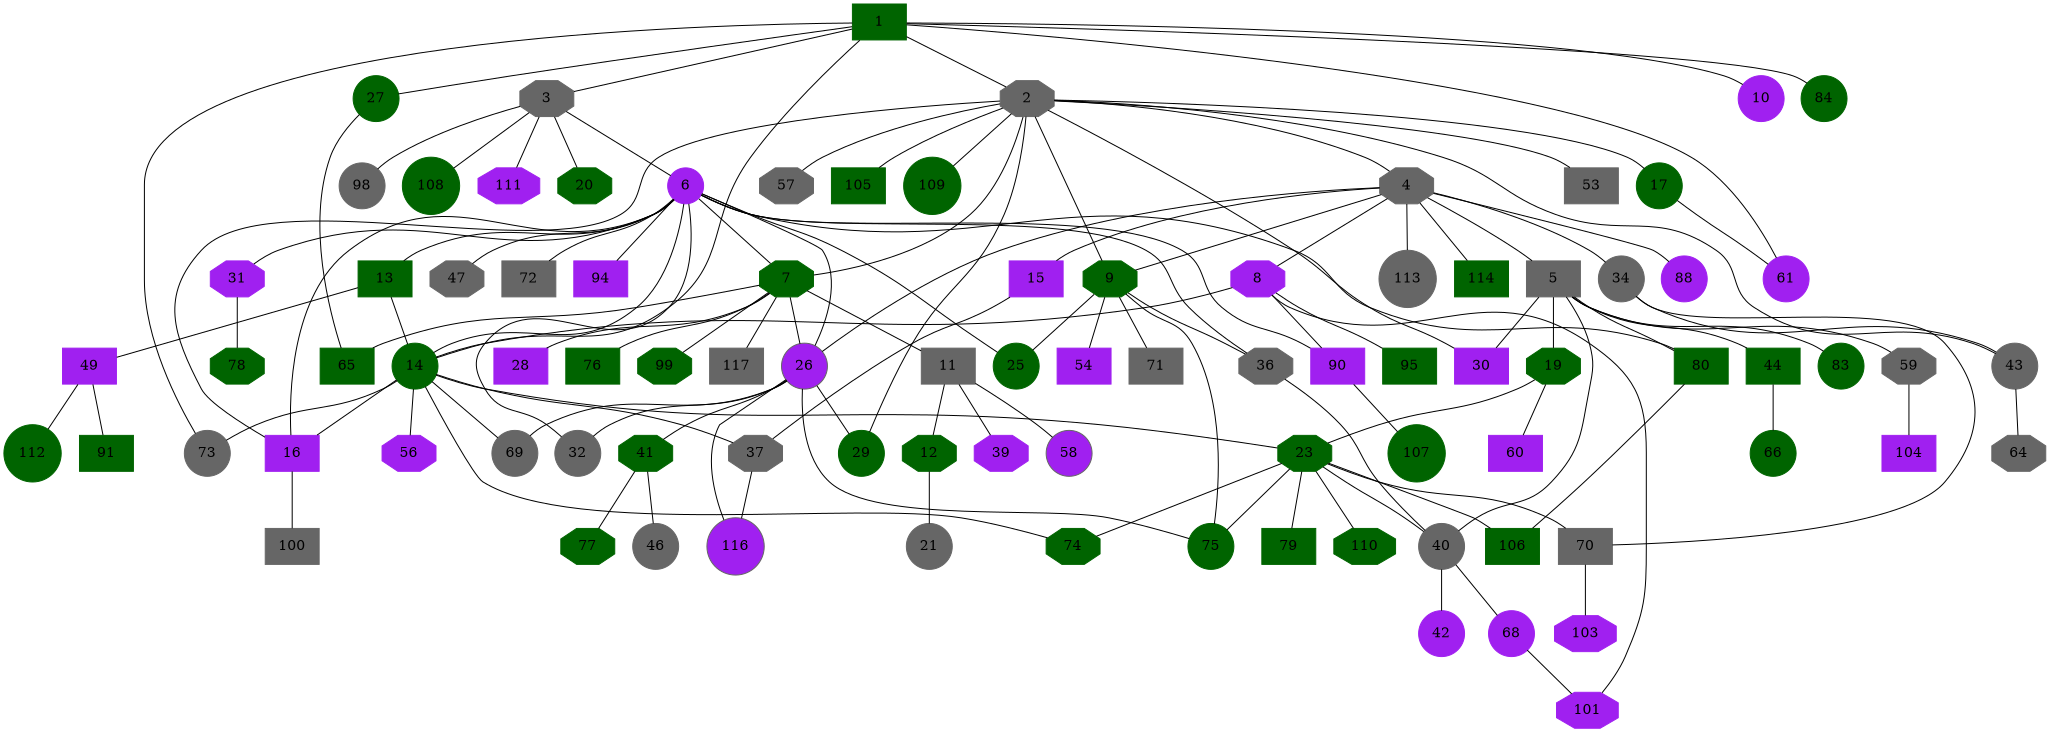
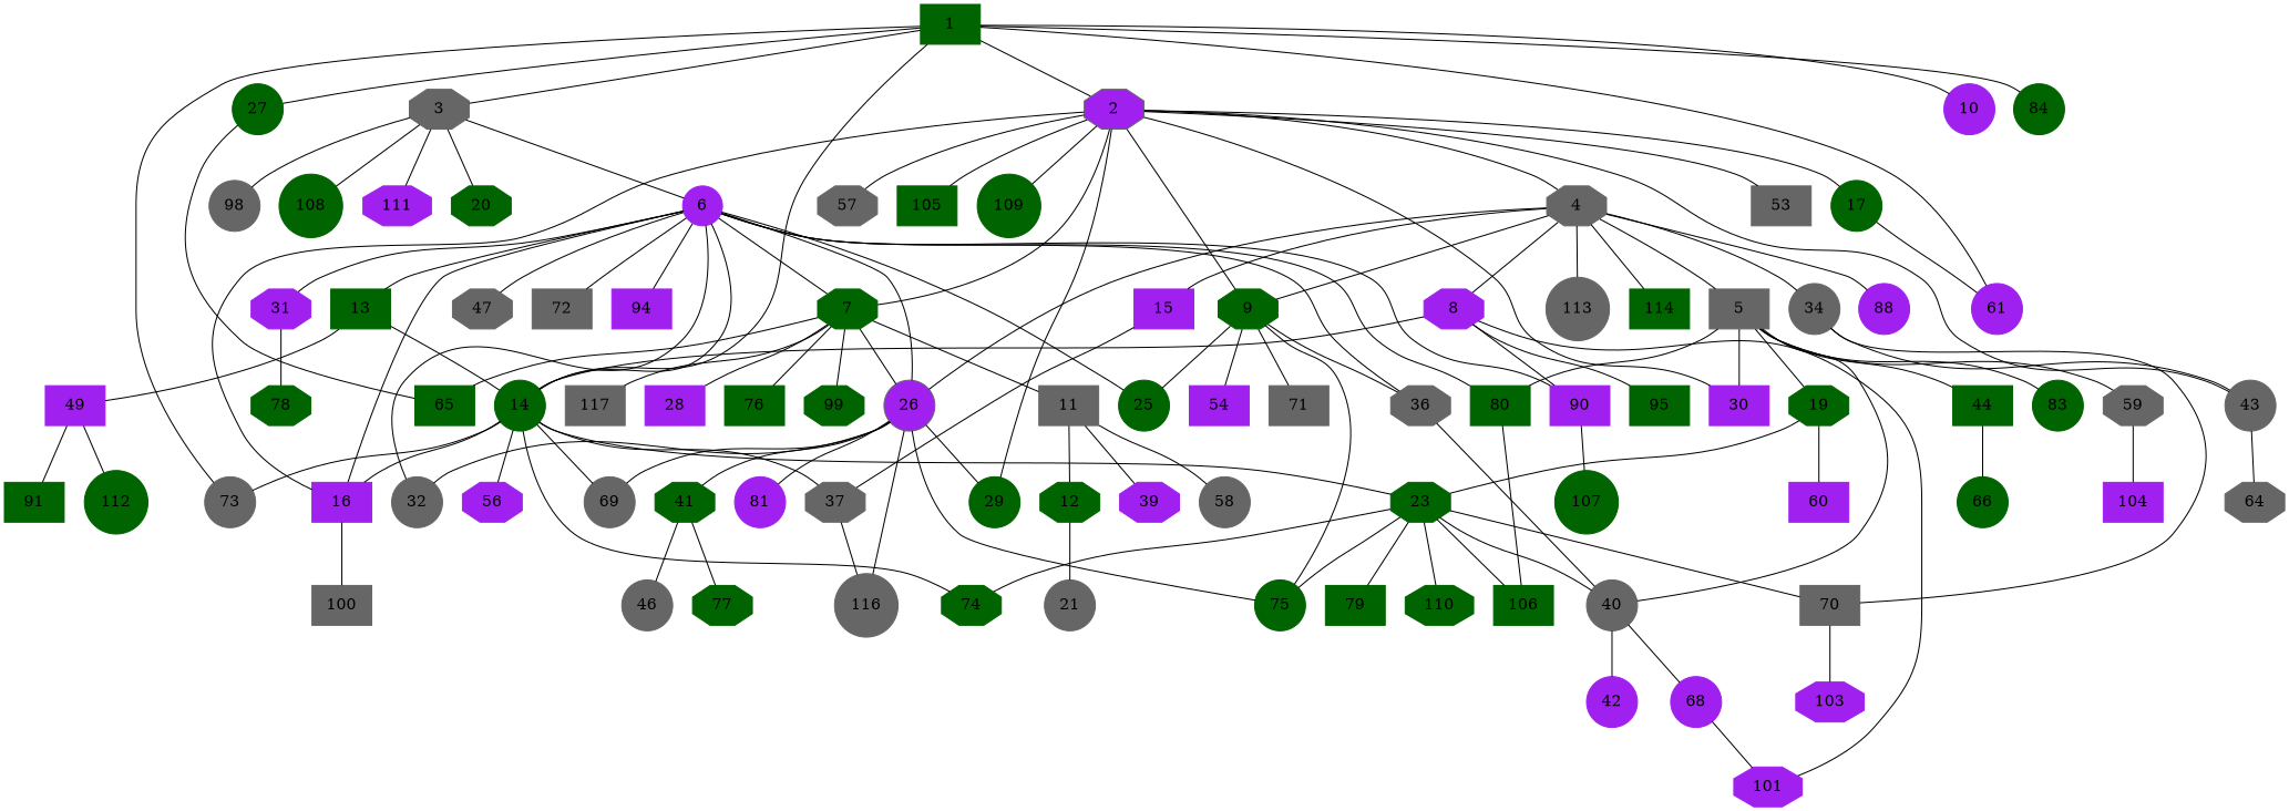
  graph {
    node [color=darkgreen shape=circle style=filled]
    1 [shape=box super="+55"]
-   2 [color=gray40 shape=octagon super="+82"]
+   2 [color=gray40 shape=octagon super="+82" fillcolor=purple]
    3 [color=gray40 shape=octagon super="+22"]
    10 [color=purple]
    14 [super="+18"]
    27
    61 [color=purple]
    73 [color=gray40]
    84
    4 [color=gray40 shape=octagon super="+35"]
    7 [shape=octagon super="+50"]
    9 [shape=octagon super="+96"]
    16 [color=purple shape=box super="+63"]
    17
    29
    43 [color=gray40]
    53 [color=gray40 shape=box]
    57 [color=gray40 shape=octagon]
    105 [shape=box]
    109
    30 [color=purple shape=box]
    6 [color=purple super="+24"]
    20 [shape=octagon]
    98 [color=gray40]
    108
    111 [color=purple shape=octagon]
    23 [shape=octagon super="+87"]
    37 [color=gray40 shape=octagon super="+48"]
    56 [color=purple shape=octagon]
    69 [color=gray40]
    74 [shape=octagon]
    65 [shape=box]
    5 [color=gray40 shape=box super="+38"]
    8 [color=purple shape=octagon]
    15 [color=purple shape=box]
    26 [color=gray40 fillcolor=purple super="+102"]
    34 [color=gray40 super="+89"]
    88 [color=purple]
    113 [color=gray40]
    114 [shape=box]
    11 [color=gray40 shape=box super="+45"]
    28 [color=purple shape=box]
    76 [shape=box]
    99 [shape=octagon]
    117 [color=gray40 shape=box]
    25
    36 [color=gray40 shape=octagon]
    54 [color=purple shape=box]
    71 [color=gray40 shape=box]
    75 [super="+85"]
    12 [shape=octagon]
    39 [color=purple shape=octagon]
-   58 [color=gray40 fillcolor=purple]
+   58 [color=gray40]
    100 [color=gray40 shape=box]
    64 [color=gray40 shape=octagon]
    80 [shape=box]
    13 [shape=box super="+33"]
    31 [color=purple shape=octagon]
    32 [color=gray40 super="+52"]
    47 [color=gray40 shape=octagon]
    72 [color=gray40 shape=box]
    90 [color=purple shape=box super="+118"]
    94 [color=purple shape=box super="+97"]
    19 [shape=octagon super="+67"]
    40 [color=gray40 super="+93"]
    44 [shape=box super="+86"]
    59 [color=gray40 shape=octagon]
    83
    95 [shape=box]
    101 [color=purple shape=octagon]
    41 [shape=octagon super="+62"]
-   116 [color=gray40 fillcolor=purple]
+   81 [color=purple]
+   116 [color=gray40]
    70 [color=gray40 shape=box super="+92"]
    60 [color=purple shape=box]
    42 [color=purple]
    68 [color=purple]
    66
    104 [color=purple shape=box]
    106 [shape=box]
    49 [color=purple shape=box super="+51"]
    78 [shape=octagon]
    107
    21 [color=gray40 super="+115"]
    91 [shape=box]
    112
    79 [shape=box]
    110 [shape=octagon]
    103 [color=purple shape=octagon]
    46 [color=gray40]
    77 [shape=octagon]
    1 -- 2
    1 -- 3
    1 -- 10
    1 -- 14
    1 -- 27
    1 -- 61
    1 -- 73
    1 -- 84
    2 -- 4
    2 -- 7
    2 -- 9
    2 -- 16
    2 -- 17
    2 -- 29
    2 -- 43
    2 -- 53
    2 -- 57
    2 -- 105
    2 -- 109
    2 -- 30
    3 -- 6
    3 -- 20
    3 -- 98
    3 -- 108
    3 -- 111
    14 -- 73
    14 -- 16
    14 -- 23
    14 -- 37
    14 -- 56
    14 -- 69
    14 -- 74
    27 -- 65
    4 -- 9
    4 -- 5
    4 -- 8
    4 -- 15
    4 -- 26
    4 -- 34
    4 -- 88
    4 -- 113
    4 -- 114
    7 -- 65
    7 -- 26
    7 -- 11
    7 -- 28
    7 -- 76
    7 -- 99
    7 -- 117
    9 -- 25
    9 -- 36
    9 -- 54
    9 -- 71
    9 -- 75
    16 -- 100
    17 -- 61
    43 -- 64
    6 -- 14
    6 -- 7
    6 -- 16
    6 -- 26
    6 -- 25
    6 -- 36
    6 -- 80
    6 -- 13
    6 -- 31
    6 -- 32
    6 -- 47
    6 -- 72
    6 -- 90
    6 -- 94
    23 -- 74
    23 -- 75
    23 -- 40
    23 -- 70
    23 -- 106
    23 -- 79
    23 -- 110
    37 -- 116
    5 -- 30
    5 -- 80
    5 -- 19
    5 -- 40
    5 -- 44
    5 -- 59
    5 -- 83
    8 -- 14
    8 -- 90
    8 -- 95
    8 -- 101
    15 -- 37
    26 -- 29
    26 -- 69
    26 -- 75
    26 -- 32
    26 -- 41
+   26 -- 81
    26 -- 116
    34 -- 43
    34 -- 70
    11 -- 12
    11 -- 39
    11 -- 58
    36 -- 40
    12 -- 21
    80 -- 106
    13 -- 14
    13 -- 49
    31 -- 78
    90 -- 107
    19 -- 23
    19 -- 60
    40 -- 42
    40 -- 68
    44 -- 66
    59 -- 104
    41 -- 46
    41 -- 77
    70 -- 103
    68 -- 101
    49 -- 91
    49 -- 112
  }
